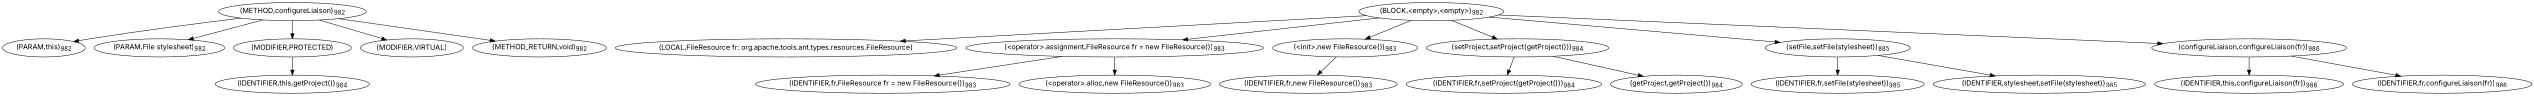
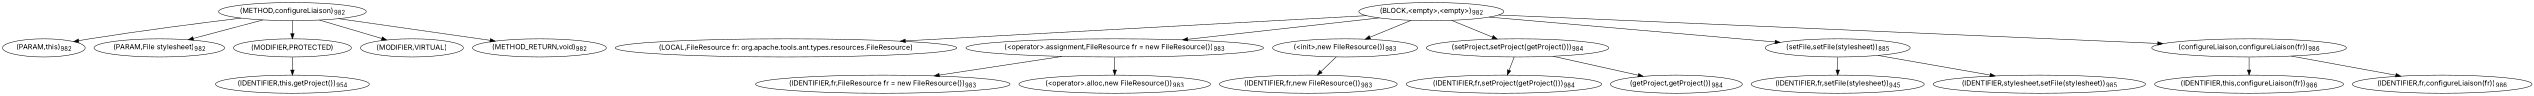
  digraph {
    fontname=Inter
    node [fontname=Inter]
    edge [fontname=Inter]
    n1 [label=<(METHOD,configureLiaison)<SUB>982</SUB>>]
    n2 [label=<(PARAM,this)<SUB>982</SUB>>]
    n3 [label=<(PARAM,File stylesheet)<SUB>982</SUB>>]
    n4 [label=<(MODIFIER,PROTECTED)>]
    n5 [label=<(MODIFIER,VIRTUAL)>]
    n6 [label=<(METHOD_RETURN,void)<SUB>982</SUB>>]
    n7 [label=<(BLOCK,&lt;empty&gt;,&lt;empty&gt;)<SUB>982</SUB>>]
    n8 [label=<(LOCAL,FileResource fr: org.apache.tools.ant.types.resources.FileResource)>]
    n9 [label=<(&lt;operator&gt;.assignment,FileResource fr = new FileResource())<SUB>983</SUB>>]
    n10 [label=<(&lt;init&gt;,new FileResource())<SUB>983</SUB>>]
    n11 [label=<(setProject,setProject(getProject()))<SUB>984</SUB>>]
    n12 [label=<(setFile,setFile(stylesheet))<SUB>885</SUB>>]
    n13 [label=<(configureLiaison,configureLiaison(fr))<SUB>986</SUB>>]
-   n14 [label=<(IDENTIFIER,this,getProject())<SUB>984</SUB>>]
+   n14 [label=<(IDENTIFIER,this,getProject())<SUB>954</SUB>>]
    n15 [label=<(IDENTIFIER,fr,FileResource fr = new FileResource())<SUB>983</SUB>>]
    n16 [label=<(&lt;operator&gt;.alloc,new FileResource())<SUB>983</SUB>>]
    n17 [label=<(IDENTIFIER,fr,new FileResource())<SUB>983</SUB>>]
    n18 [label=<(IDENTIFIER,fr,setProject(getProject()))<SUB>984</SUB>>]
    n19 [label=<(getProject,getProject())<SUB>984</SUB>>]
-   n20 [label=<(IDENTIFIER,fr,setFile(stylesheet))<SUB>985</SUB>>]
+   n20 [label=<(IDENTIFIER,fr,setFile(stylesheet))<SUB>945</SUB>>]
    n21 [label=<(IDENTIFIER,stylesheet,setFile(stylesheet))<SUB>985</SUB>>]
    n22 [label=<(IDENTIFIER,this,configureLiaison(fr))<SUB>986</SUB>>]
    n23 [label=<(IDENTIFIER,fr,configureLiaison(fr))<SUB>986</SUB>>]
    n1 -> n2
    n1 -> n3
    n1 -> n4
    n1 -> n5
    n1 -> n6
    n4 -> n14
    n7 -> n8
    n7 -> n9
    n7 -> n10
    n7 -> n11
    n7 -> n12
    n7 -> n13
    n9 -> n15
    n9 -> n16
    n10 -> n17
    n11 -> n18
    n11 -> n19
    n12 -> n20
    n12 -> n21
    n13 -> n22
    n13 -> n23
  }
